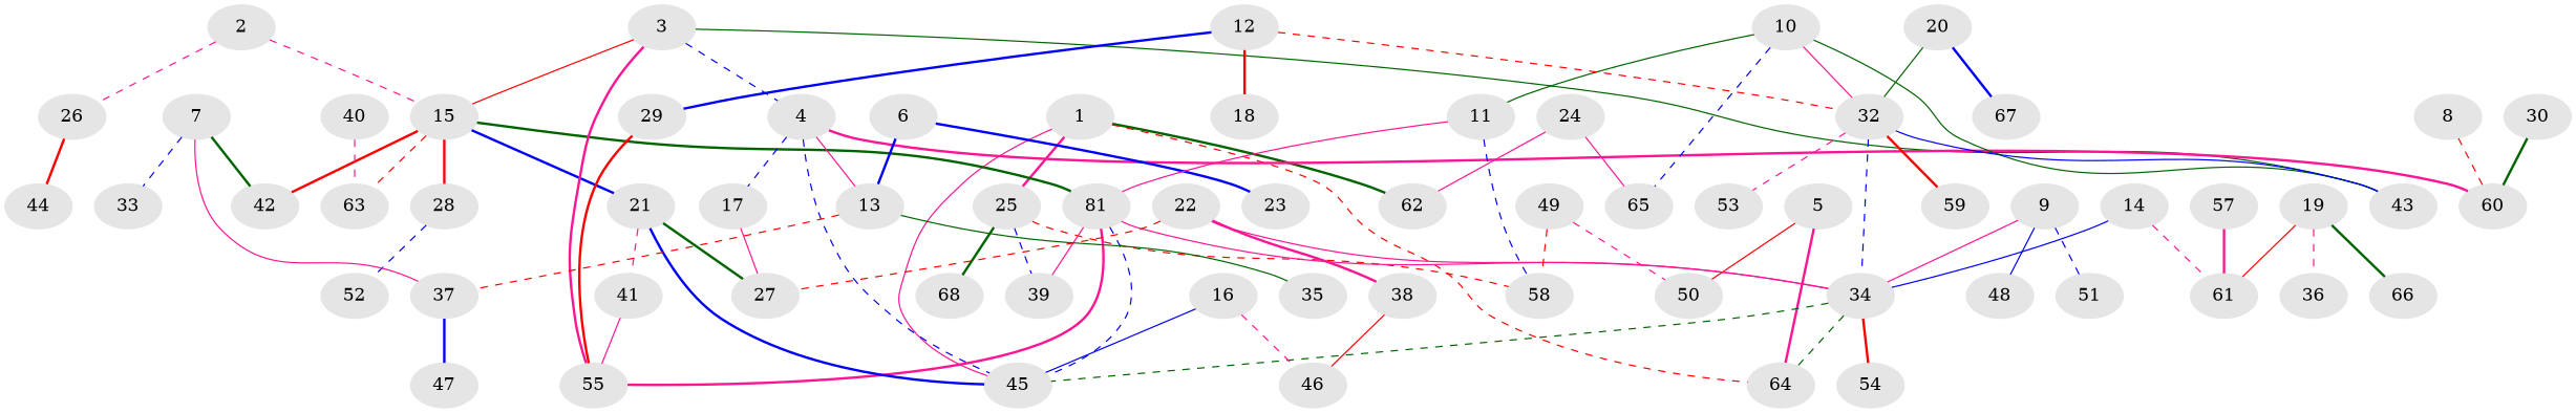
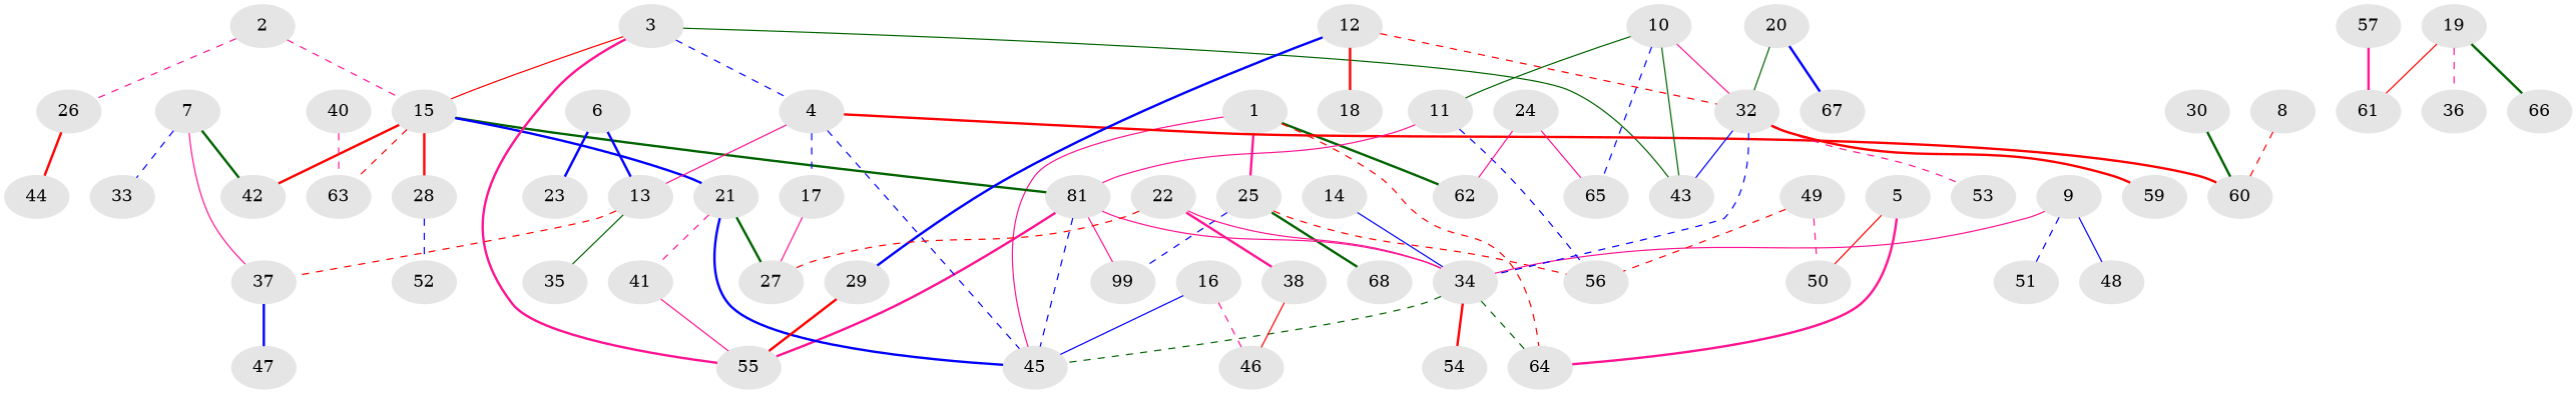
  graph {
    node [color=gray90 style=filled]
    edge [color=deeppink style=dashed weight=1.0]
    1
    25
    45
    62
    64
-   58
-   39
+   58 [label=56]
+   39 [label=99]
    68
    2
    15
    26
    42
    n13 [label=81]
    21
    28
    63
    44
    3
    4
    43
    55
    13
    17
    60
    37
    35
    27
    5
    50
    6
    23
    7
    33
    47
    8
    9
    34
    48
    51
    54
    10
    11
    32
    65
    53
    59
    12
    18
    29
    14
    61
    41
    52
    16
    46
    19
    36
    66
    20
    67
    22
    38
    24
    30
    40
    49
    57
    1 -- 25 [style=bold]
    1 -- 45 [style=solid]
    1 -- 62 [color=darkgreen style=bold]
    1 -- 64 [color=red]
    25 -- 58 [color=red]
    25 -- 39 [color=blue]
    25 -- 68 [color=darkgreen style=bold]
    2 -- 15
    2 -- 26
    15 -- 42 [color=red style=bold]
    15 -- n13 [color=darkgreen style=bold]
    15 -- 21 [color=blue style=bold]
    15 -- 28 [color=red style=bold]
    15 -- 63 [color=red]
    26 -- 44 [color=red style=bold]
    n13 -- 45 [color=blue]
    n13 -- 39 [style=solid]
    n13 -- 55 [style=bold]
    n13 -- 34 [style=solid]
    21 -- 45 [color=blue style=bold]
    21 -- 27 [color=darkgreen style=bold]
    21 -- 41
    28 -- 52 [color=blue]
    3 -- 15 [color=red style=solid]
    3 -- 4 [color=blue]
    3 -- 43 [color=darkgreen style=solid]
    3 -- 55 [style=bold]
    4 -- 45 [color=blue]
    4 -- 13 [style=solid]
    4 -- 17 [color=blue]
-   4 -- 60 [style=bold]
+   4 -- 60 [color=red style=bold]
    13 -- 37 [color=red]
    13 -- 35 [color=darkgreen style=solid]
    17 -- 27 [style=solid]
    37 -- 47 [color=blue style=bold]
    5 -- 64 [style=bold]
    5 -- 50 [color=red style=solid]
    6 -- 13 [color=blue style=bold]
    6 -- 23 [color=blue style=bold]
    7 -- 42 [color=darkgreen style=bold]
    7 -- 37 [style=solid]
    7 -- 33 [color=blue]
    8 -- 60 [color=red]
    9 -- 34 [style=solid]
    9 -- 48 [color=blue style=solid]
    9 -- 51 [color=blue]
    34 -- 45 [color=darkgreen]
    34 -- 64 [color=darkgreen]
    34 -- 54 [color=red style=bold]
    10 -- 43 [color=darkgreen style=solid]
    10 -- 11 [color=darkgreen style=solid]
    10 -- 32 [style=solid]
    10 -- 65 [color=blue]
    11 -- 58 [color=blue]
    11 -- n13 [style=solid]
    32 -- 43 [color=blue style=solid]
    32 -- 34 [color=blue]
    32 -- 53
    32 -- 59 [color=red style=bold]
    12 -- 32 [color=red]
    12 -- 18 [color=red style=bold]
    12 -- 29 [color=blue style=bold]
    29 -- 55 [color=red style=bold]
    14 -- 34 [color=blue style=solid]
-   14 -- 61
    41 -- 55 [style=solid]
    16 -- 45 [color=blue style=solid]
    16 -- 46
    19 -- 61 [color=red style=solid]
    19 -- 36
    19 -- 66 [color=darkgreen style=bold]
    20 -- 32 [color=darkgreen style=solid]
    20 -- 67 [color=blue style=bold]
    22 -- 27 [color=red weight=2.0]
    22 -- 34 [style=solid]
    22 -- 38 [style=bold]
    38 -- 46 [color=red style=solid]
    24 -- 62 [style=solid]
    24 -- 65 [style=solid]
    30 -- 60 [color=darkgreen style=bold]
    40 -- 63
    49 -- 58 [color=red]
    49 -- 50
    57 -- 61 [style=bold]
  }
